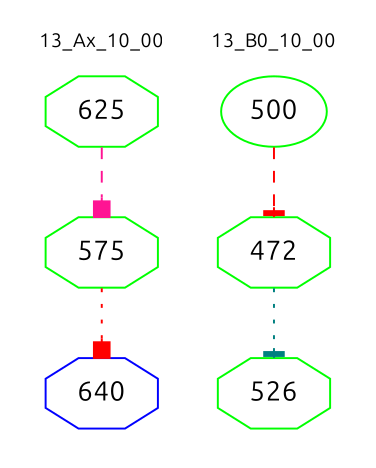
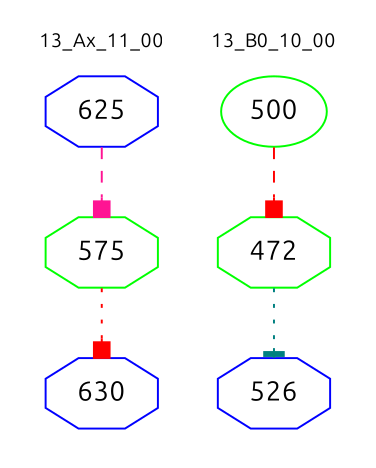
  digraph {
    fontname=Ubuntu
    node [color=green fontname=Ubuntu shape=octagon]
    edge [arrowhead=box color=red fontname=Ubuntu style=dashed]
-   n1 [label=625]
+   n1 [color=blue label=625]
    n2 [label=575]
-   n3 [color=blue label=640]
+   n3 [color=blue label=630]
    n4 [label=500 shape=ellipse]
    n5 [label=472]
-   n6 [label=526]
+   n6 [color=blue label=526]
    subgraph cluster_1 {
      color=white
      fontsize=10
-     label="13_Ax_10_00"
+     label="13_Ax_11_00"
      n1
      n2
      n3
    }
    subgraph cluster_2 {
      color=white
      fontsize=10
      label="13_B0_10_00"
      n4
      n5
      n6
    }
    n1 -> n2 [color=deeppink]
    n2 -> n3 [style=dotted]
-   n4 -> n5 [arrowhead=tee]
+   n4 -> n5
    n5 -> n6 [arrowhead=tee color=teal style=dotted]
  }
